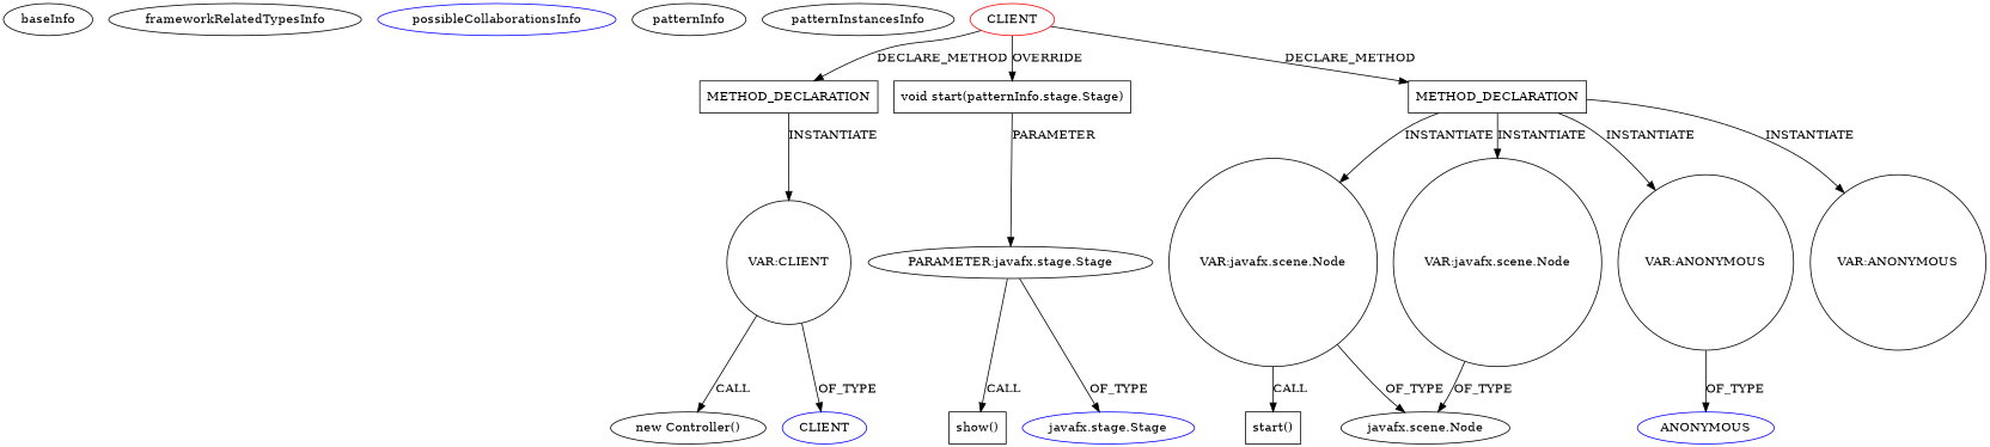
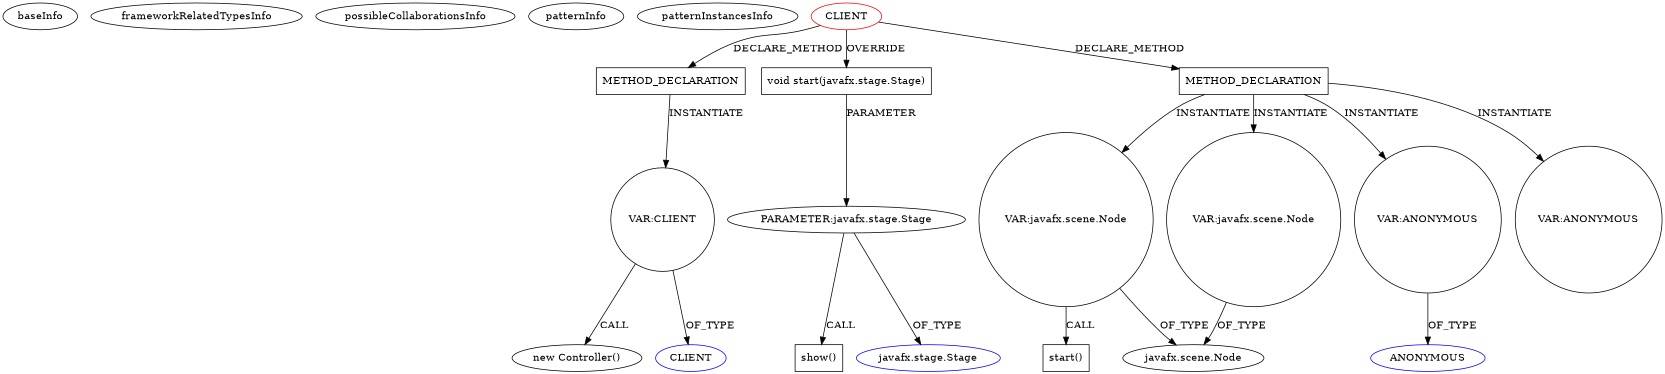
  digraph {
    node [isFrameworkType=false]
    baseInfo [category=pattern graphId=4097 isAnonymous=false possibleRelation=false isFrameworkType=""]
    frameworkRelatedTypesInfo [isFrameworkType=""]
-   possibleCollaborationsInfo [color=blue isFrameworkType=""]
+   possibleCollaborationsInfo [isFrameworkType=""]
    patternInfo [frequency=2.0 patternRootClient=0 isFrameworkType=""]
    patternInstancesInfo [0="candybibby-Snake~/candybibby-Snake/Snake-master/src/graphicsJavaFX/MainGraphics.java~MainGraphics~2258" 1="didygo-gce-display~/didygo-gce-display/gce-display-master/src/proto1/DashBoard.java~DashBoard~2407" isFrameworkType=""]
    n6 [label="new Controller()" vertexType=CONSTRUCTOR_CALL]
    n7 [label="VAR:CLIENT" shape=circle vertexType=VARIABLE_EXPRESION]
    n8 [color=blue label=CLIENT vertexType=REFERENCE_CLIENT_CLASS_DECLARATION]
    n9 [label=METHOD_DECLARATION shape=box vertexType=CLIENT_METHOD_DECLARATION]
    n10 [color=red label=CLIENT vertexType=ROOT_CLIENT_CLASS_DECLARATION]
-   n11 [label="void start(patternInfo.stage.Stage)" shape=box vertexType=OVERRIDING_METHOD_DECLARATION]
+   n11 [label="void start(javafx.stage.Stage)" shape=box vertexType=OVERRIDING_METHOD_DECLARATION]
    n12 [label=METHOD_DECLARATION shape=box vertexType=CLIENT_METHOD_DECLARATION]
    n13 [label="PARAMETER:javafx.stage.Stage" vertexType=PARAMETER_DECLARATION]
    n14 [label="VAR:javafx.scene.Node" shape=circle vertexType=VARIABLE_EXPRESION]
    n15 [label="VAR:javafx.scene.Node" shape=circle vertexType=VARIABLE_EXPRESION]
    n16 [label="VAR:ANONYMOUS" shape=circle vertexType=VARIABLE_EXPRESION]
    n17 [label="VAR:ANONYMOUS" shape=circle vertexType=VARIABLE_EXPRESION]
    n18 [label="show()" shape=box vertexType=INSIDE_CALL]
    n19 [color=blue label="javafx.stage.Stage" vertexType=FRAMEWORK_CLASS_TYPE]
    n20 [label="start()" shape=box vertexType=INSIDE_CALL]
    n21 [label="javafx.scene.Node" vertexType=FRAMEWORK_CLASS_TYPE]
    n22 [color=blue label=ANONYMOUS vertexType=REFERENCE_ANONYMOUS_DECLARATION]
    n7 -> n6 [label=CALL]
    n7 -> n8 [label=OF_TYPE]
    n9 -> n7 [label=INSTANTIATE]
    n10 -> n9 [label=DECLARE_METHOD]
    n10 -> n11 [label=OVERRIDE]
    n10 -> n12 [label=DECLARE_METHOD]
    n11 -> n13 [label=PARAMETER]
    n12 -> n14 [label=INSTANTIATE]
    n12 -> n15 [label=INSTANTIATE]
    n12 -> n16 [label=INSTANTIATE]
    n12 -> n17 [label=INSTANTIATE]
    n13 -> n18 [label=CALL]
    n13 -> n19 [label=OF_TYPE]
    n14 -> n20 [label=CALL]
    n14 -> n21 [label=OF_TYPE]
    n15 -> n21 [label=OF_TYPE]
    n16 -> n22 [label=OF_TYPE]
  }
